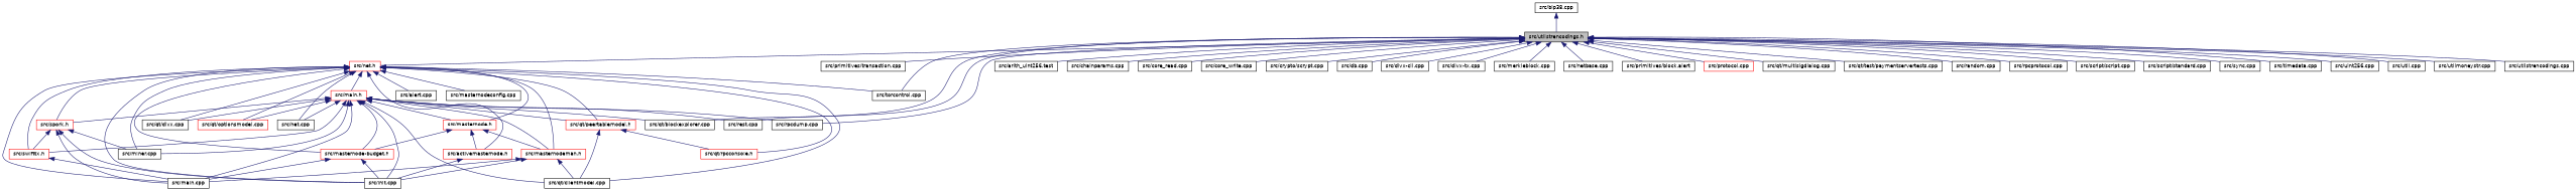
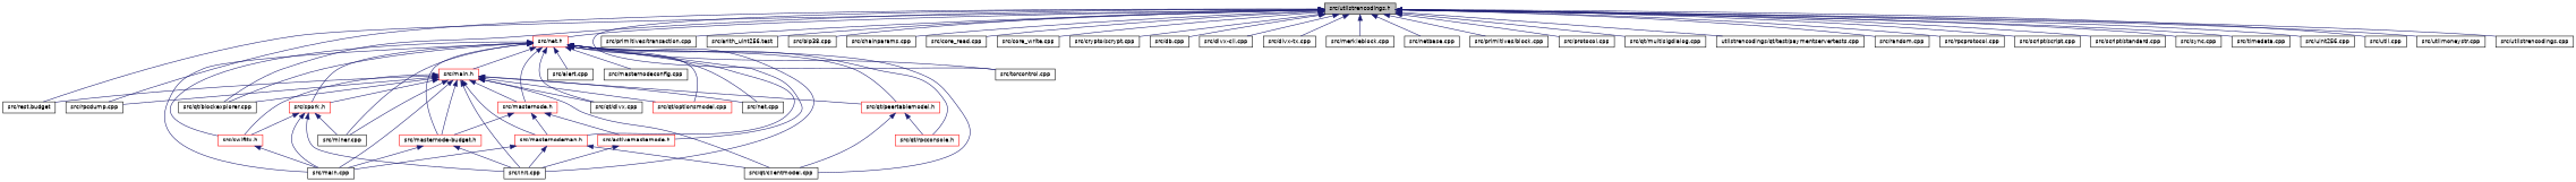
  digraph {
    node [color=black fillcolor=white fontname=Helvetica fontsize=10 shape=record style=filled]
    edge [color=midnightblue dir=back fontname=Helvetica fontsize=10 labelfontname=Helvetica labelfontsize=10 style=solid]
    n1 [fillcolor=grey75 fontcolor=black height=0.2 label="src/utilstrencodings.h" width=0.4]
    n2 [color=red height=0.2 label="src/net.h" width=0.4]
    n3 [height=0.2 label="src/primitives/transaction.cpp" width=0.4]
    n4 [height=0.2 label="src/qt/blockexplorer.cpp" width=0.4]
-   n5 [height=0.2 label="src/rest.cpp" width=0.4]
+   n5 [height=0.2 label="src/rest.budget" width=0.4]
    n6 [height=0.2 label="src/rpcdump.cpp" width=0.4]
    n7 [height=0.2 label="src/torcontrol.cpp" width=0.4]
    n8 [height=0.2 label="src/arith_uint256.test" width=0.4]
    n9 [height=0.2 label="src/bip38.cpp" width=0.4]
    n10 [height=0.2 label="src/chainparams.cpp" width=0.4]
    n11 [height=0.2 label="src/core_read.cpp" width=0.4]
    n12 [height=0.2 label="src/core_write.cpp" width=0.4]
    n13 [height=0.2 label="src/crypto/scrypt.cpp" width=0.4]
    n14 [height=0.2 label="src/db.cpp" width=0.4]
    n15 [height=0.2 label="src/divx-cli.cpp" width=0.4]
    n16 [height=0.2 label="src/divx-tx.cpp" width=0.4]
    n17 [height=0.2 label="src/merkleblock.cpp" width=0.4]
    n18 [height=0.2 label="src/netbase.cpp" width=0.4]
-   n19 [height=0.2 label="src/primitives/block.alert" width=0.4]
-   n20 [color=red height=0.2 label="src/protocol.cpp" width=0.4]
+   n19 [height=0.2 label="src/primitives/block.cpp" width=0.4]
+   n20 [height=0.2 label="src/protocol.cpp" width=0.4]
    n21 [height=0.2 label="src/qt/multisigdialog.cpp" width=0.4]
-   n22 [height=0.2 label="src/qt/test/paymentservertests.cpp" width=0.4]
+   n22 [height=0.2 label="utilstrencodings/qt/test/paymentservertests.cpp" width=0.4]
    n23 [height=0.2 label="src/random.cpp" width=0.4]
    n24 [height=0.2 label="src/rpcprotocol.cpp" width=0.4]
    n25 [height=0.2 label="src/script/script.cpp" width=0.4]
    n26 [height=0.2 label="src/script/standard.cpp" width=0.4]
    n27 [height=0.2 label="src/sync.cpp" width=0.4]
    n28 [height=0.2 label="src/timedata.cpp" width=0.4]
    n29 [height=0.2 label="src/uint256.cpp" width=0.4]
    n30 [height=0.2 label="src/util.cpp" width=0.4]
    n31 [height=0.2 label="src/utilmoneystr.cpp" width=0.4]
    n32 [height=0.2 label="src/utilstrencodings.cpp" width=0.4]
    n33 [color=red height=0.2 label="src/main.h" width=0.4]
    n34 [color=red height=0.2 label="src/spork.h" width=0.4]
    n35 [height=0.2 label="src/init.cpp" width=0.4]
    n36 [height=0.2 label="src/main.cpp" width=0.4]
    n37 [color=red height=0.2 label="src/swifttx.h" width=0.4]
    n38 [height=0.2 label="src/miner.cpp" width=0.4]
    n39 [color=red height=0.2 label="src/masternode.h" width=0.4]
    n40 [color=red height=0.2 label="src/masternodeman.h" width=0.4]
    n41 [height=0.2 label="src/qt/clientmodel.cpp" width=0.4]
    n42 [color=red height=0.2 label="src/activemasternode.h" width=0.4]
    n43 [color=red height=0.2 label="src/masternode-budget.h" width=0.4]
    n44 [color=red height=0.2 label="src/qt/peertablemodel.h" width=0.4]
    n45 [color=red height=0.2 label="src/qt/rpcconsole.h" width=0.4]
    n46 [height=0.2 label="src/qt/divx.cpp" width=0.4]
    n47 [color=red height=0.2 label="src/qt/optionsmodel.cpp" width=0.4]
    n48 [height=0.2 label="src/alert.cpp" width=0.4]
    n49 [height=0.2 label="src/masternodeconfig.cpp" width=0.4]
    n50 [height=0.2 label="src/net.cpp" width=0.4]
    n1 -> n2
    n1 -> n3
    n1 -> n4
    n1 -> n5
    n1 -> n6
    n1 -> n7
    n1 -> n8
-   n9 -> n1
+   n1 -> n9
    n1 -> n10
    n1 -> n11
    n1 -> n12
    n1 -> n13
    n1 -> n14
    n1 -> n15
    n1 -> n16
    n1 -> n17
    n1 -> n18
    n1 -> n19
    n1 -> n20
    n1 -> n21
    n1 -> n22
    n1 -> n23
    n1 -> n24
    n1 -> n25
    n1 -> n26
    n1 -> n27
    n1 -> n28
    n1 -> n29
    n1 -> n30
    n1 -> n31
    n1 -> n32
+   n2 -> n4
    n2 -> n7
    n2 -> n33
    n2 -> n34
    n2 -> n35
    n2 -> n36
    n2 -> n37
    n2 -> n38
    n2 -> n39
    n2 -> n40
    n2 -> n41
    n2 -> n42
    n2 -> n43
    n2 -> n44
    n2 -> n45
    n2 -> n46
    n2 -> n47
    n2 -> n48
    n2 -> n49
    n2 -> n50
    n33 -> n4
    n33 -> n5
    n33 -> n6
    n33 -> n34
    n33 -> n35
    n33 -> n36
    n33 -> n37
    n33 -> n38
    n33 -> n39
    n33 -> n40
    n33 -> n41
    n33 -> n43
    n33 -> n44
    n33 -> n46
    n33 -> n47
    n33 -> n50
    n34 -> n35
    n34 -> n36
    n34 -> n37
    n34 -> n38
    n37 -> n36
    n39 -> n40
    n39 -> n42
    n39 -> n43
    n40 -> n35
    n40 -> n36
    n40 -> n41
    n42 -> n35
    n43 -> n35
    n43 -> n36
    n44 -> n41
    n44 -> n45
  }
